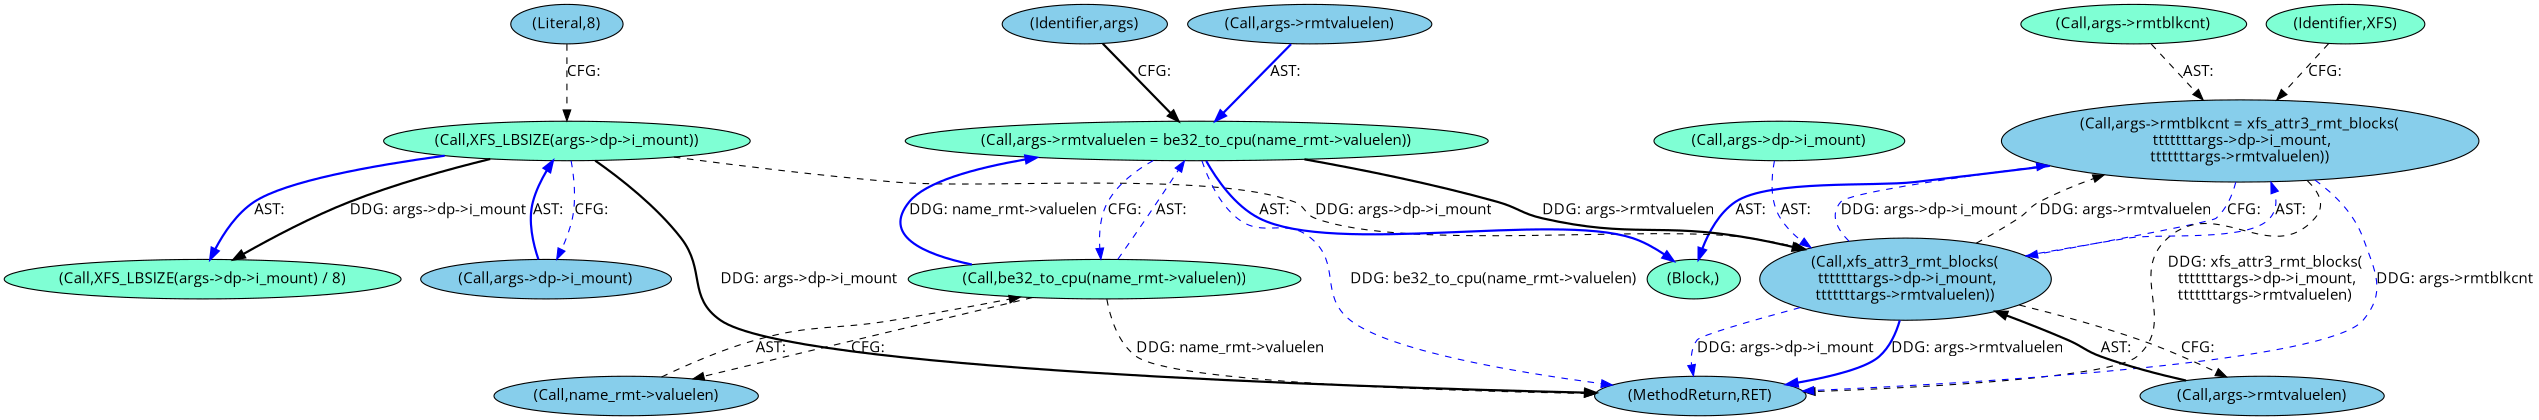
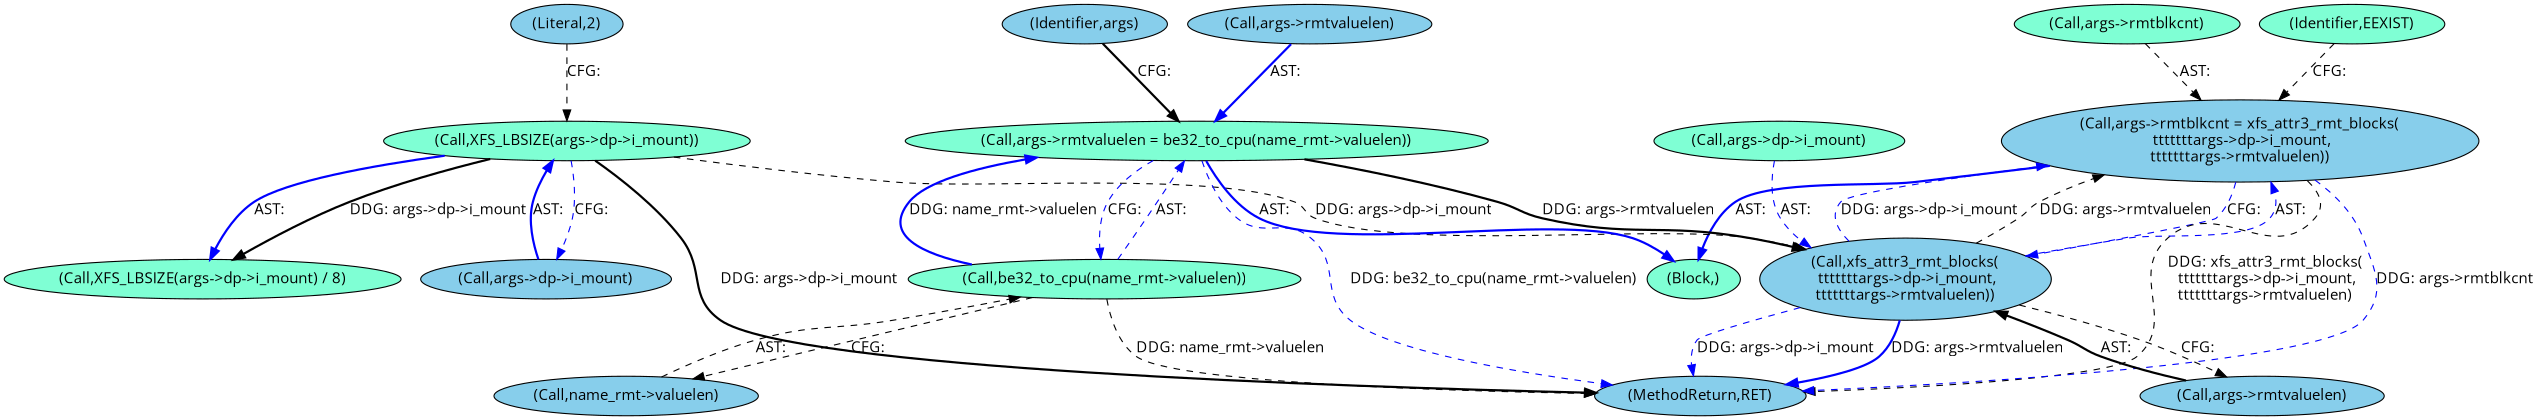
  digraph {
    fontname="Open Sans"
    node [fillcolor=skyblue fontname="Open Sans" style=filled]
    edge [color=blue fontname="Open Sans" style=dashed]
    n1 [label="(Call,args->rmtblkcnt = xfs_attr3_rmt_blocks(\n \t\t\t\t\t\t\targs->dp->i_mount,\n\t\t\t\t\t\t\targs->rmtvaluelen))"]
    n2 [label="(Call,xfs_attr3_rmt_blocks(\n \t\t\t\t\t\t\targs->dp->i_mount,\n\t\t\t\t\t\t\targs->rmtvaluelen))"]
    n3 [fillcolor=aquamarine label="(Block,)"]
    n4 [label="(MethodReturn,RET)"]
    n5 [label="(Call,args->rmtvaluelen)"]
    n6 [fillcolor=aquamarine label="(Call,XFS_LBSIZE(args->dp->i_mount))"]
    n7 [label="(Call,args->dp->i_mount)"]
    n8 [fillcolor=aquamarine label="(Call,XFS_LBSIZE(args->dp->i_mount) / 8)"]
    n9 [fillcolor=aquamarine label="(Call,args->rmtvaluelen = be32_to_cpu(name_rmt->valuelen))"]
    n10 [fillcolor=aquamarine label="(Call,be32_to_cpu(name_rmt->valuelen))"]
    n11 [label="(Call,name_rmt->valuelen)"]
    n12 [fillcolor=aquamarine label="(Call,args->dp->i_mount)"]
    n13 [label="(Call,args->rmtvaluelen)"]
    n14 [label="(Identifier,args)"]
-   n15 [label="(Literal,8)"]
-   n16 [fillcolor=aquamarine label="(Identifier,XFS)"]
+   n15 [label="(Literal,2)"]
+   n16 [fillcolor=aquamarine label="(Identifier,EEXIST)"]
    n17 [fillcolor=aquamarine label="(Call,args->rmtblkcnt)"]
    n1 -> n2 [label="CFG: "]
    n1 -> n3 [label="AST: " style=bold]
    n1 -> n4 [color=black label="DDG: xfs_attr3_rmt_blocks(\n \t\t\t\t\t\t\targs->dp->i_mount,\n\t\t\t\t\t\t\targs->rmtvaluelen)"]
    n1 -> n4 [label="DDG: args->rmtblkcnt"]
    n2 -> n1 [label="AST: "]
    n2 -> n1 [label="DDG: args->dp->i_mount"]
    n2 -> n1 [color=black label="DDG: args->rmtvaluelen"]
    n2 -> n4 [label="DDG: args->rmtvaluelen" style=bold]
    n2 -> n4 [label="DDG: args->dp->i_mount"]
    n2 -> n5 [color=black label="CFG: "]
    n5 -> n2 [color=black label="AST: " style=bold]
    n6 -> n2 [color=black label="DDG: args->dp->i_mount"]
    n6 -> n4 [color=black label="DDG: args->dp->i_mount" style=bold]
    n6 -> n7 [label="CFG: "]
    n6 -> n8 [label="AST: " style=bold]
    n6 -> n8 [color=black label="DDG: args->dp->i_mount" style=bold]
    n7 -> n6 [label="AST: " style=bold]
    n9 -> n2 [color=black label="DDG: args->rmtvaluelen" style=bold]
    n9 -> n3 [label="AST: " style=bold]
    n9 -> n4 [label="DDG: be32_to_cpu(name_rmt->valuelen)"]
    n9 -> n10 [label="CFG: "]
    n10 -> n4 [color=black label="DDG: name_rmt->valuelen"]
    n10 -> n9 [label="AST: "]
    n10 -> n9 [label="DDG: name_rmt->valuelen" style=bold]
    n10 -> n11 [color=black label="CFG: "]
    n11 -> n10 [color=black label="AST: "]
    n12 -> n2 [label="AST: "]
    n13 -> n9 [label="AST: " style=bold]
    n14 -> n9 [color=black label="CFG: " style=bold]
    n15 -> n6 [color=black label="CFG: "]
    n16 -> n1 [color=black label="CFG: "]
    n17 -> n1 [color=black label="AST: "]
  }
